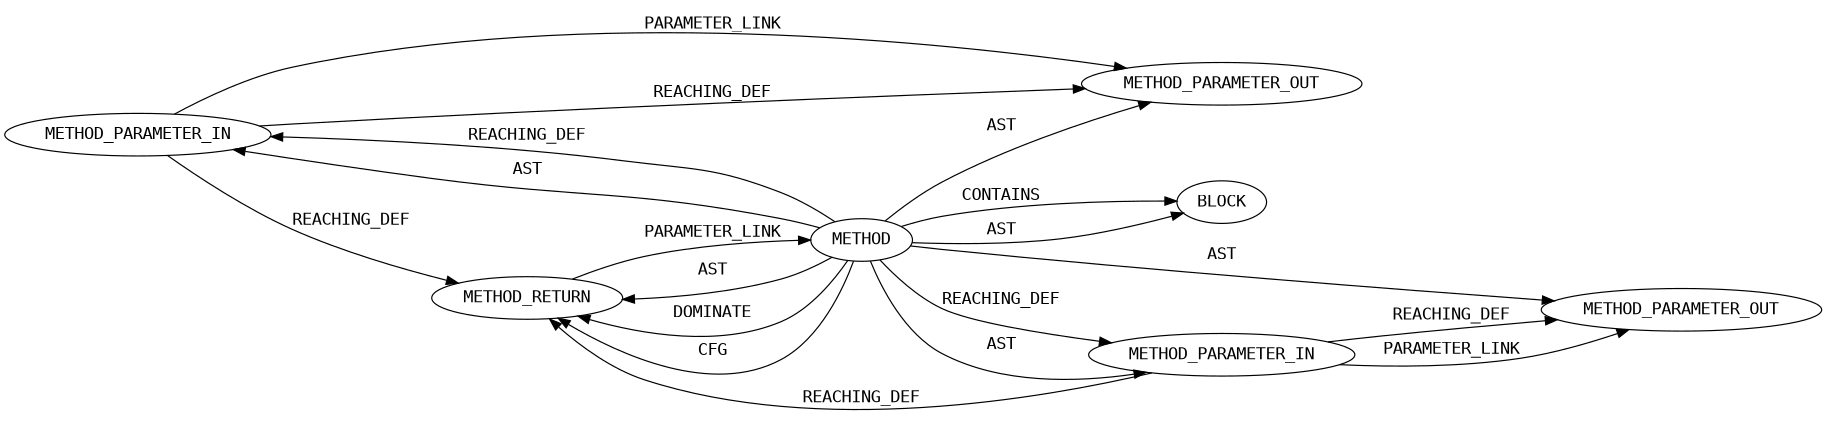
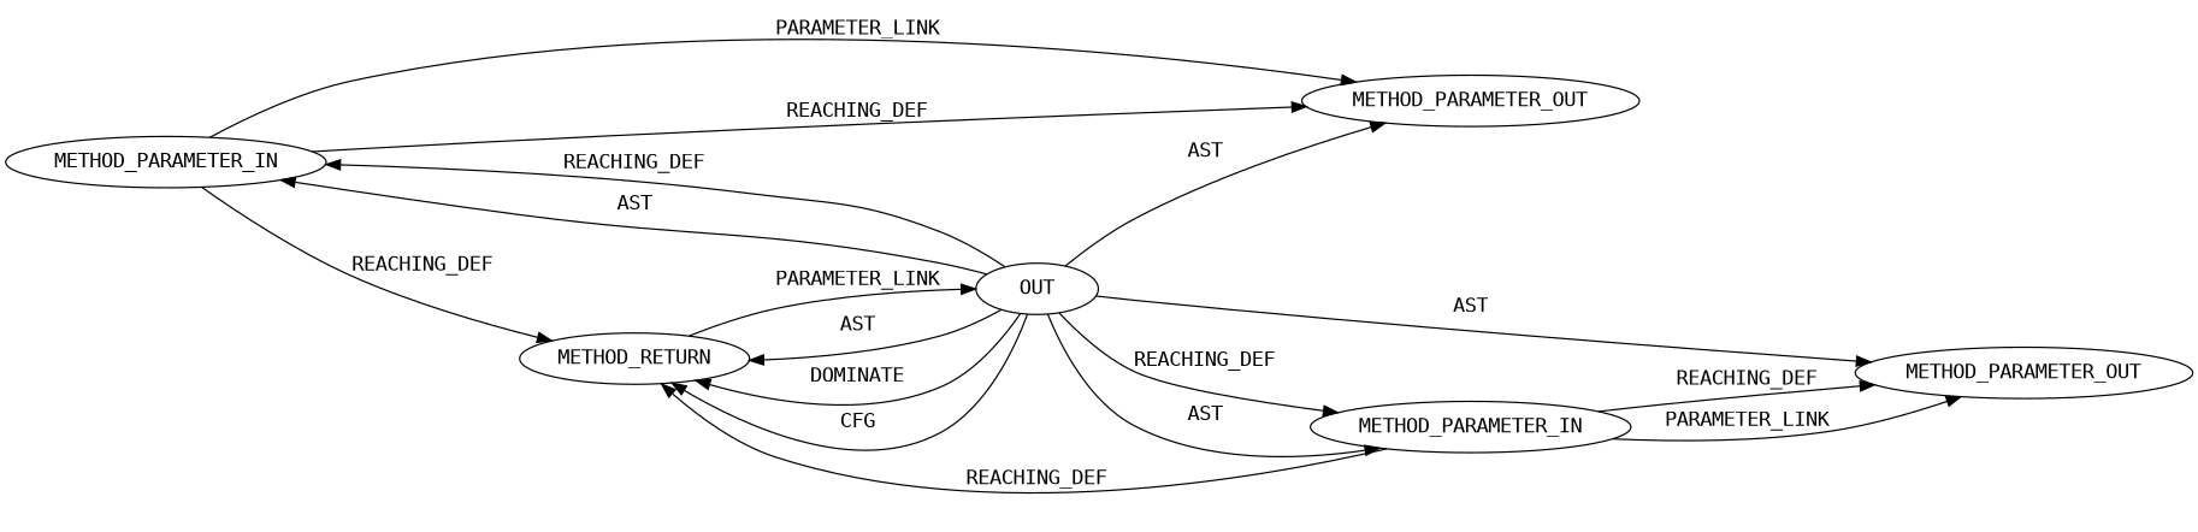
  digraph {
    fontname="DejaVu Sans Mono"
    rankdir=LR
    node [CODE=p1 EVALUATION_STRATEGY=BY_VALUE IS_VARIADIC=false ORDER=1 TYPE_FULL_NAME=ANY fontname="DejaVu Sans Mono"]
    edge [fontname="DejaVu Sans Mono"]
    n1 [INDEX=1 NAME=p1 label=METHOD_PARAMETER_IN]
    n2 [CODE=RET ORDER=2 label=METHOD_RETURN IS_VARIADIC=""]
    n3 [INDEX=1 NAME=p1 label=METHOD_PARAMETER_OUT]
-   n4 [AST_PARENT_FULL_NAME="<global>" AST_PARENT_TYPE=NAMESPACE_BLOCK CODE="<empty>" FILENAME="<empty>" FULL_NAME="<operator>.indirectIndexAccess" IS_EXTERNAL=true NAME="<operator>.indirectIndexAccess" ORDER=0 label=METHOD EVALUATION_STRATEGY="" IS_VARIADIC="" TYPE_FULL_NAME=""]
-   n5 [ARGUMENT_INDEX=1 CODE="<empty>" label=BLOCK EVALUATION_STRATEGY="" IS_VARIADIC=""]
+   n4 [AST_PARENT_FULL_NAME="<global>" AST_PARENT_TYPE=NAMESPACE_BLOCK CODE="<empty>" FILENAME="<empty>" FULL_NAME="<operator>.indirectIndexAccess" IS_EXTERNAL=true NAME="<operator>.indirectIndexAccess" ORDER=0 label=OUT EVALUATION_STRATEGY="" IS_VARIADIC="" TYPE_FULL_NAME=""]
    n6 [CODE=p2 INDEX=2 NAME=p2 ORDER=2 label=METHOD_PARAMETER_IN]
    n7 [CODE=p2 INDEX=2 NAME=p2 ORDER=2 label=METHOD_PARAMETER_OUT]
    n1 -> n2 [VARIABLE=p1 label=REACHING_DEF]
    n1 -> n3 [label=PARAMETER_LINK]
    n1 -> n3 [VARIABLE=p1 label=REACHING_DEF]
    n2 -> n4 [label=PARAMETER_LINK]
    n4 -> n1 [label=AST]
    n4 -> n1 [label=REACHING_DEF]
    n4 -> n2 [label=AST]
    n4 -> n2 [label=DOMINATE]
    n4 -> n2 [label=CFG]
    n4 -> n3 [label=AST]
-   n4 -> n5 [label=CONTAINS]
-   n4 -> n5 [label=AST]
    n4 -> n6 [label=AST]
    n4 -> n6 [label=REACHING_DEF]
    n4 -> n7 [label=AST]
    n6 -> n2 [VARIABLE=p2 label=REACHING_DEF]
    n6 -> n7 [VARIABLE=p2 label=REACHING_DEF]
    n6 -> n7 [label=PARAMETER_LINK]
  }
